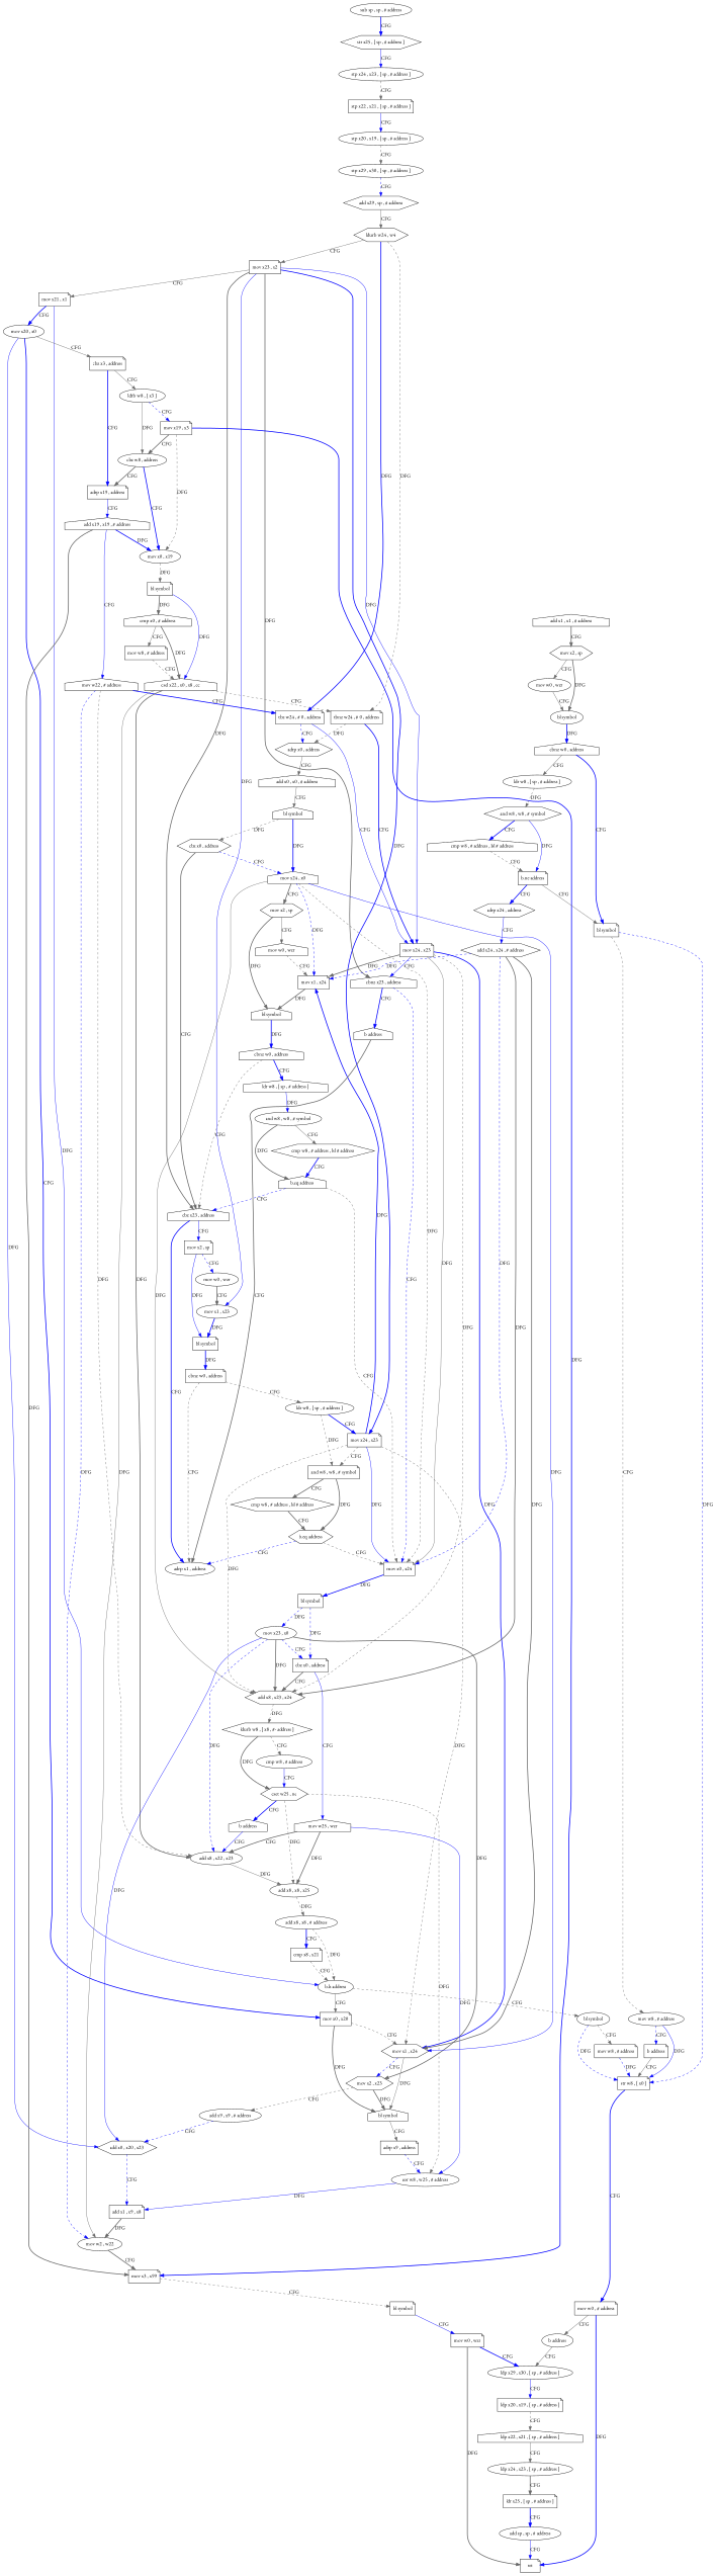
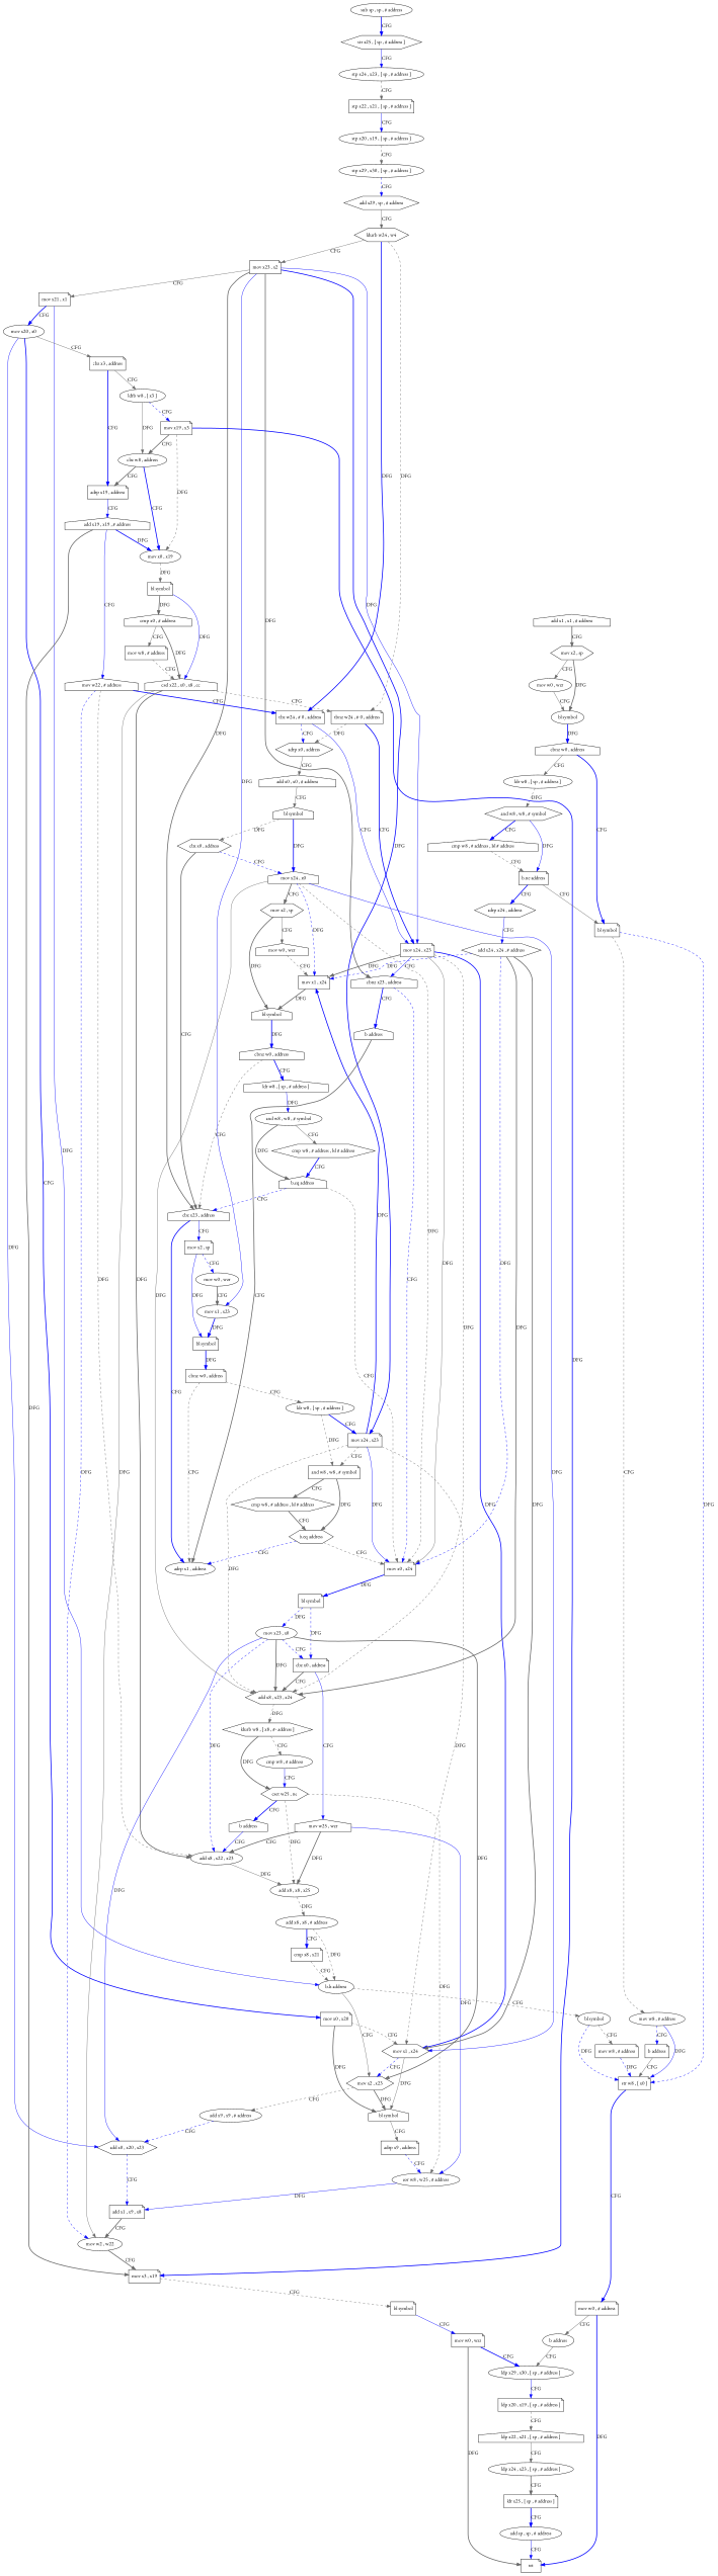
  digraph {
    fontname="EB Garamond"
    node [fontname="EB Garamond" shape=note]
    edge [color=gray40 fontname="EB Garamond" style=bold]
    n1 [label="sub sp , sp , # address" shape=ellipse]
    n2 [label="str x25 , [ sp , # address ]" shape=hexagon]
    n3 [label="stp x24 , x23 , [ sp , # address ]" shape=ellipse]
    n4 [label="stp x22 , x21 , [ sp , # address ]"]
    n5 [label="stp x20 , x19 , [ sp , # address ]" shape=ellipse]
    n6 [label="stp x29 , x30 , [ sp , # address ]" shape=ellipse]
    n7 [label="add x29 , sp , # address" shape=hexagon]
    n8 [label="ldurb w24 , w4" shape=hexagon]
    n9 [label="mov x23 , x2"]
    n10 [label="tbz w24 , # 0 , address"]
    n11 [label="tbnz w24 , # 0 , address"]
    n12 [label="mov x21 , x1"]
    n13 [label="mov x24 , x23"]
    n14 [label="cbnz x23 , address" shape=house]
    n15 [label="cbz x23 , address" shape=house]
    n16 [label="mov x1 , x23" shape=ellipse]
    n17 [label="mov x24 , x23"]
    n18 [label="adrp x0 , address" shape=hexagon]
    n19 [label="mov x20 , x0" shape=ellipse]
    n20 [label="b.ls address" shape=ellipse]
    n21 [label="mov x0 , x24"]
    n22 [label="add x8 , x23 , x24" shape=hexagon]
    n23 [label="mov x1 , x24"]
    n24 [label="mov x1 , x24" shape=hexagon]
    n25 [label="b address" shape=house]
    n26 [label="adrp x1 , address" shape=ellipse]
    n27 [label="mov x2 , sp"]
    n28 [label="bl symbol"]
    n29 [label="and w8 , w8 , # symbol"]
    n30 [label="cbz x3 , address"]
    n31 [label="mov x0 , x20"]
    n32 [label="add x0 , x20 , x23" shape=hexagon]
    n33 [label="bl symbol" shape=ellipse]
    n34 [label="adrp x19 , address"]
    n35 [label="ldrb w8 , [ x3 ]" shape=ellipse]
    n36 [label="bl symbol" shape=house]
    n37 [label="add x1 , x9 , x8"]
    n38 [label="add x19 , x19 , # address" shape=house]
    n39 [label="mov x19 , x3"]
    n40 [label="cbz w8 , address" shape=ellipse]
    n41 [label="mov w22 , # address" shape=house]
    n42 [label="mov x0 , x19" shape=ellipse]
-   n43 [label="mov x3 , x99"]
+   n43 [label="mov x3 , x19"]
    n44 [label="add x8 , x22 , x23" shape=ellipse]
    n45 [label="mov w2 , w22" shape=ellipse]
    n46 [label="bl symbol"]
    n47 [label="bl symbol"]
    n48 [label="add x8 , x8 , x25" shape=ellipse]
    n49 [label="add x0 , x0 , # address" shape=house]
    n50 [label="bl symbol"]
    n51 [label="ldurb w8 , [ x8 , #- address ]" shape=hexagon]
    n52 [label="bl symbol" shape=house]
    n53 [label="mov x2 , x23" shape=hexagon]
    n54 [label="bl symbol" shape=house]
    n55 [label="cmp x0 , # address" shape=house]
    n56 [label="csel x22 , x0 , x8 , cc" shape=house]
    n57 [label="mov x23 , x0" shape=ellipse]
    n58 [label="cbz x0 , address"]
    n59 [label="cbz x0 , address" shape=hexagon]
    n60 [label="mov x24 , x0" shape=house]
    n61 [label="mov x2 , sp" shape=hexagon]
    n62 [label="mov w0 , wzr" shape=ellipse]
    n63 [label="mov w0 , wzr" shape=house]
    n64 [label="mov w8 , # address"]
    n65 [label="mov w25 , wzr" shape=house]
    n66 [label="add x9 , x9 , # address" shape=ellipse]
    n67 [label="eor w8 , w25 , # address" shape=ellipse]
    n68 [label="add x8 , x8 , # address" shape=ellipse]
    n69 [label="cmp w8 , # address" shape=ellipse]
    n70 [label="cset w25 , ne" shape=hexagon]
    n71 [label="add x1 , x1 , # address" shape=house]
    n72 [label="mov x2 , sp" shape=hexagon]
    n73 [label="cbnz w0 , address"]
    n74 [label="cbnz w0 , address" shape=house]
    n75 [label="ldr w8 , [ sp , # address ]" shape=house]
    n76 [label="and w8 , w8 , # symbol" shape=ellipse]
    n77 [label="cmp w8 , # address , lsl # address" shape=hexagon]
    n78 [label="b.eq address" shape=house]
    n79 [label="b address" shape=house]
    n80 [label="mov w0 , wzr" shape=ellipse]
    n81 [label="bl symbol" shape=ellipse]
    n82 [label="cbnz w0 , address" shape=house]
    n83 [label="bl symbol"]
    n84 [label="ldr w8 , [ sp , # address ]" shape=ellipse]
    n85 [label="str w8 , [ x0 ]"]
    n86 [label="mov w8 , # address" shape=ellipse]
    n87 [label="and w8 , w8 , # symbol" shape=hexagon]
    n88 [label="mov w0 , # address"]
    n89 [label="b address"]
    n90 [label="cmp w8 , # address , lsl # address" shape=house]
    n91 [label="b.ne address"]
    n92 [label="ldr w8 , [ sp , # address ]" shape=ellipse]
    n93 [label="cmp w8 , # address , lsl # address" shape=hexagon]
    n94 [label="b.eq address" shape=hexagon]
    n95 [label="adrp x9 , address"]
    n96 [label="mov w0 , wzr"]
    n97 [label="ldp x29 , x30 , [ sp , # address ]" shape=ellipse]
    n98 [label=ret]
    n99 [label="ldp x20 , x19 , [ sp , # address ]"]
    n100 [label="ldp x22 , x21 , [ sp , # address ]" shape=house]
    n101 [label="mov w8 , # address"]
    n102 [label="b address" shape=ellipse]
    n103 [label="cmp x8 , x21"]
    n104 [label="adrp x24 , address" shape=hexagon]
    n105 [label="add x24 , x24 , # address" shape=hexagon]
    n106 [label="ldp x24 , x23 , [ sp , # address ]" shape=ellipse]
    n107 [label="ldr x25 , [ sp , # address ]"]
    n108 [label="add sp , sp , # address" shape=ellipse]
    n1 -> n2 [color=blue label=CFG]
    n2 -> n3 [color=blue label=CFG style=solid]
    n3 -> n4 [label=CFG style=dashed]
    n4 -> n5 [color=blue label=CFG style=solid]
    n5 -> n6 [label=CFG style=dashed]
    n6 -> n7 [color=blue label=CFG style=dashed]
    n7 -> n8 [label=CFG style=solid]
    n8 -> n9 [label=CFG style=solid]
    n8 -> n10 [color=blue label=DFG]
    n8 -> n11 [label=DFG style=dashed]
    n9 -> n12 [label=CFG style=solid]
    n9 -> n13 [color=blue label=DFG style=solid]
    n9 -> n14 [label=DFG]
    n9 -> n15 [label=DFG]
    n9 -> n16 [color=blue label=DFG style=solid]
    n9 -> n17 [color=blue label=DFG]
    n10 -> n13 [color=blue label=CFG style=solid]
    n10 -> n18 [color=blue label=CFG style=dashed]
    n11 -> n13 [color=blue label=CFG]
    n11 -> n18 [label=DFG style=dashed]
    n12 -> n19 [color=blue label=CFG]
    n12 -> n20 [color=blue label=DFG style=solid]
    n13 -> n14 [color=blue label=CFG style=solid]
    n13 -> n21 [label=DFG style=solid]
    n13 -> n22 [label=DFG style=dashed]
    n13 -> n23 [label=DFG]
    n13 -> n24 [color=blue label=DFG]
    n14 -> n21 [color=blue label=CFG style=dashed]
    n14 -> n25 [color=blue label=CFG]
    n15 -> n26 [color=blue label=CFG]
    n15 -> n27 [color=blue label=CFG style=solid]
    n16 -> n28 [color=blue label=DFG]
    n17 -> n21 [color=blue label=DFG style=solid]
    n17 -> n22 [label=DFG style=dashed]
    n17 -> n23 [color=blue label=DFG]
    n17 -> n24 [label=DFG style=dashed]
    n17 -> n29 [label=CFG style=dashed]
    n18 -> n49 [label=CFG style=solid]
    n19 -> n30 [label=CFG style=solid]
    n19 -> n31 [color=blue label=CFG]
    n19 -> n32 [color=blue label=DFG style=solid]
-   n20 -> n31 [label=CFG style=solid]
+   n20 -> n53 [label=CFG style=solid]
    n20 -> n33 [label=CFG style=dashed]
    n21 -> n50 [color=blue label=DFG]
    n22 -> n51 [label=DFG style=dashed]
    n23 -> n52 [label=DFG]
    n24 -> n36 [label=DFG style=solid]
    n24 -> n53 [color=blue label=CFG style=dashed]
    n25 -> n26 [label=CFG]
    n27 -> n28 [color=blue label=DFG style=solid]
    n27 -> n62 [color=blue label=CFG style=dashed]
    n28 -> n73 [color=blue label=DFG]
    n29 -> n93 [label=CFG]
    n29 -> n94 [label=DFG]
    n30 -> n34 [color=blue label=CFG]
    n30 -> n35 [label=CFG style=solid]
    n31 -> n24 [label=CFG style=dashed]
    n31 -> n36 [label=DFG]
    n32 -> n37 [color=blue label=CFG style=dashed]
    n33 -> n85 [color=blue label=DFG style=dashed]
    n33 -> n101 [label=CFG style=dashed]
    n34 -> n38 [color=blue label=CFG style=solid]
    n35 -> n39 [color=blue label=CFG style=dashed]
    n35 -> n40 [label=DFG style=solid]
    n36 -> n95 [label=CFG style=solid]
-   n37 -> n45 [label=DFG]
+   n37 -> n45 [label=CFG]
    n38 -> n41 [color=blue label=CFG style=solid]
    n38 -> n42 [color=blue label=DFG]
    n38 -> n43 [label=DFG]
    n39 -> n40 [label=CFG]
    n39 -> n42 [label=DFG style=dashed]
    n39 -> n43 [color=blue label=DFG]
    n40 -> n34 [label=CFG]
    n40 -> n42 [color=blue label=CFG]
    n41 -> n10 [color=blue label=CFG]
    n41 -> n44 [label=DFG style=dashed]
    n41 -> n45 [color=blue label=DFG style=dashed]
    n42 -> n46 [label=DFG style=dashed]
    n43 -> n47 [label=CFG style=dashed]
    n44 -> n48 [label=DFG style=solid]
    n45 -> n43 [label=CFG]
    n46 -> n55 [label=DFG]
    n46 -> n56 [color=blue label=DFG style=solid]
    n47 -> n96 [color=blue label=CFG style=solid]
    n48 -> n68 [label=DFG style=dashed]
    n49 -> n54 [label=CFG style=solid]
    n50 -> n57 [color=blue label=DFG style=dashed]
    n50 -> n58 [color=blue label=DFG style=dashed]
    n51 -> n69 [label=CFG style=dashed]
    n51 -> n70 [label=DFG]
    n52 -> n74 [color=blue label=DFG]
    n53 -> n36 [label=DFG]
    n53 -> n66 [label=CFG style=dashed]
    n54 -> n59 [label=DFG style=dashed]
    n54 -> n60 [color=blue label=DFG]
    n55 -> n56 [label=DFG]
    n55 -> n64 [label=CFG style=solid]
    n56 -> n11 [label=CFG style=dashed]
    n56 -> n44 [label=DFG]
    n56 -> n45 [label=DFG style=solid]
    n57 -> n22 [label=DFG]
    n57 -> n32 [color=blue label=DFG style=solid]
    n57 -> n44 [color=blue label=DFG style=dashed]
    n57 -> n53 [label=DFG]
    n57 -> n58 [color=blue label=CFG style=dashed]
    n58 -> n22 [label=CFG]
    n58 -> n65 [color=blue label=CFG style=solid]
    n59 -> n15 [label=CFG]
    n59 -> n60 [color=blue label=CFG style=dashed]
    n60 -> n21 [label=DFG style=dashed]
    n60 -> n22 [label=DFG style=solid]
    n60 -> n23 [color=blue label=DFG style=dashed]
    n60 -> n24 [color=blue label=DFG style=solid]
    n60 -> n61 [label=CFG]
    n61 -> n52 [label=DFG]
    n61 -> n63 [label=CFG style=solid]
    n62 -> n16 [label=CFG]
    n63 -> n23 [label=CFG style=dashed]
    n64 -> n56 [label=CFG style=dashed]
    n65 -> n44 [label=CFG]
    n65 -> n48 [label=DFG]
    n65 -> n67 [color=blue label=DFG style=solid]
    n66 -> n32 [color=blue label=CFG style=dashed]
    n67 -> n37 [color=blue label=DFG style=solid]
    n68 -> n20 [label=DFG style=dashed]
    n68 -> n103 [color=blue label=CFG]
    n69 -> n70 [color=blue label=CFG style=solid]
    n70 -> n48 [label=DFG style=dashed]
    n70 -> n67 [label=DFG style=dashed]
    n70 -> n79 [color=blue label=CFG]
    n71 -> n72 [label=CFG]
    n72 -> n80 [label=CFG style=solid]
    n72 -> n81 [label=DFG]
    n73 -> n26 [label=CFG style=dashed]
    n73 -> n92 [label=CFG style=dashed]
    n74 -> n15 [label=CFG style=dashed]
    n74 -> n75 [color=blue label=CFG]
    n75 -> n76 [color=blue label=DFG style=solid]
    n76 -> n77 [label=CFG style=solid]
    n76 -> n78 [label=DFG]
    n77 -> n78 [color=blue label=CFG]
    n78 -> n15 [color=blue label=CFG style=dashed]
    n78 -> n21 [label=CFG style=dashed]
    n79 -> n44 [color=blue label=CFG style=solid]
    n80 -> n81 [label=CFG style=solid]
    n81 -> n82 [color=blue label=DFG]
    n82 -> n83 [color=blue label=CFG]
    n82 -> n84 [label=CFG style=solid]
    n83 -> n85 [color=blue label=DFG style=dashed]
    n83 -> n86 [label=CFG style=dashed]
    n84 -> n87 [label=DFG style=dashed]
    n85 -> n88 [color=blue label=CFG]
    n86 -> n85 [color=blue label=DFG style=solid]
    n86 -> n89 [color=blue label=CFG style=dashed]
    n87 -> n90 [color=blue label=CFG]
    n87 -> n91 [color=blue label=DFG style=solid]
    n88 -> n98 [color=blue label=DFG]
    n88 -> n102 [label=CFG style=solid]
    n89 -> n85 [label=CFG style=solid]
    n90 -> n91 [label=CFG style=dashed]
    n91 -> n83 [label=CFG style=solid]
    n91 -> n104 [color=blue label=CFG]
    n92 -> n17 [color=blue label=CFG]
    n92 -> n29 [label=DFG style=dashed]
    n93 -> n94 [label=CFG]
    n94 -> n21 [label=CFG style=dashed]
    n94 -> n26 [color=blue label=CFG style=dashed]
    n95 -> n67 [color=blue label=CFG style=dashed]
    n96 -> n97 [color=blue label=CFG]
    n96 -> n98 [label=DFG]
    n97 -> n99 [color=blue label=CFG style=solid]
    n99 -> n100 [label=CFG style=dashed]
    n100 -> n106 [label=CFG style=solid]
    n101 -> n85 [color=blue label=DFG style=dashed]
    n102 -> n97 [label=CFG style=solid]
    n103 -> n20 [label=CFG style=dashed]
    n104 -> n105 [color=blue label=CFG style=solid]
    n105 -> n21 [color=blue label=DFG style=dashed]
    n105 -> n22 [label=DFG]
    n105 -> n23 [color=blue label=DFG style=dashed]
    n105 -> n24 [label=DFG]
    n106 -> n107 [label=CFG]
    n107 -> n108 [color=blue label=CFG]
    n108 -> n98 [color=blue label=CFG style=solid]
  }
